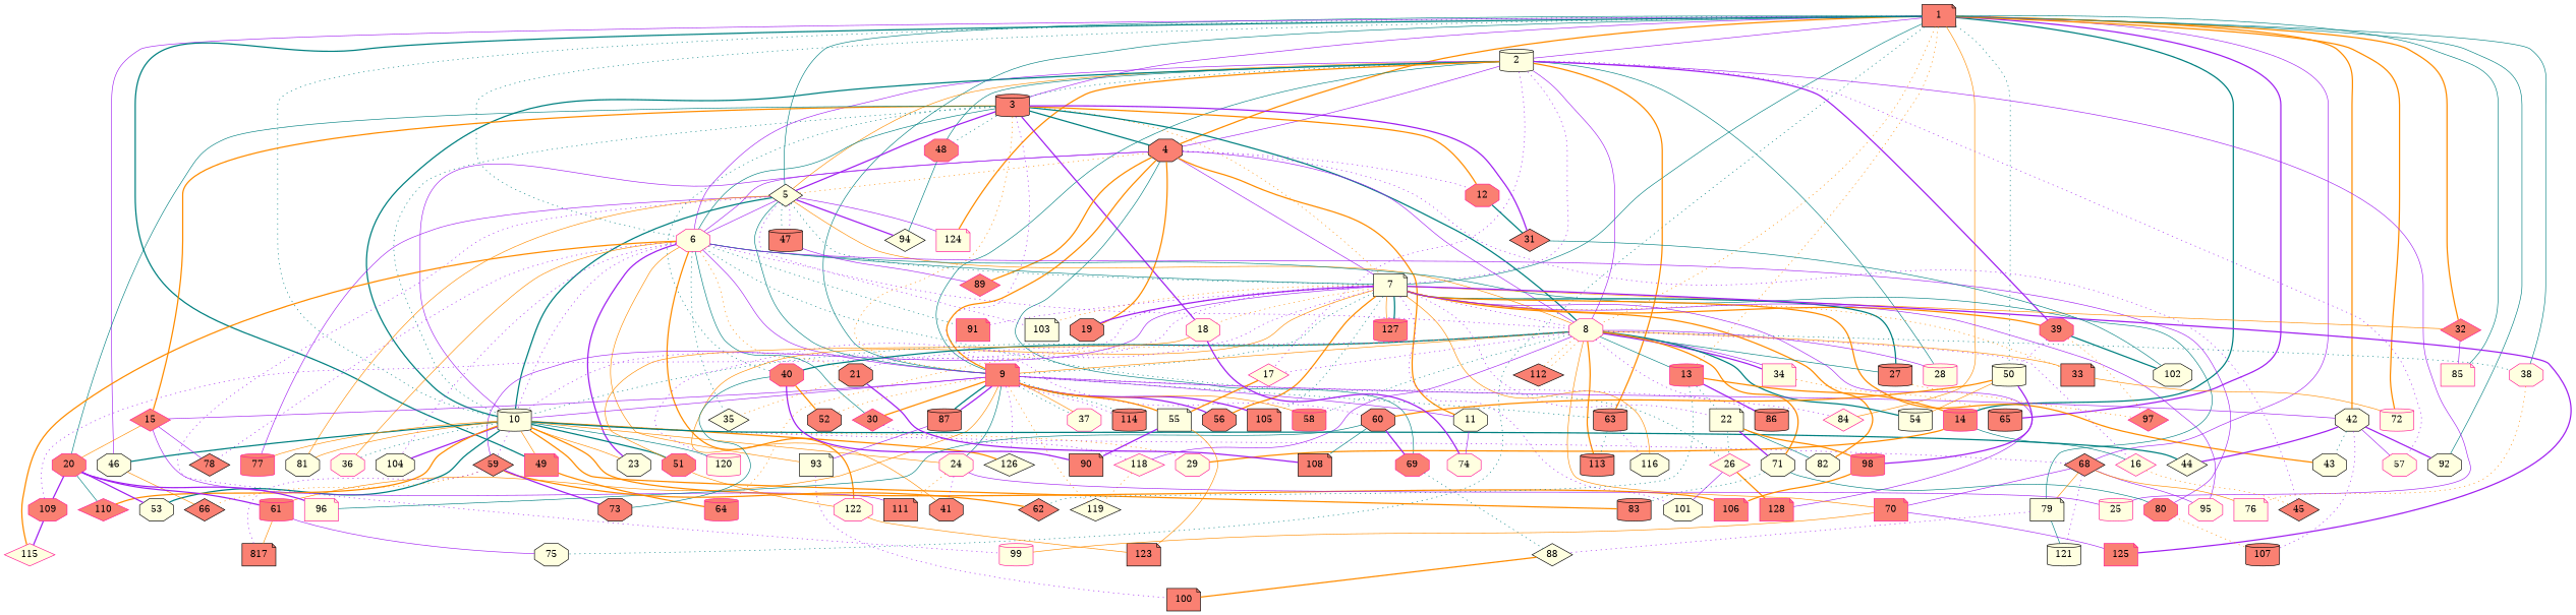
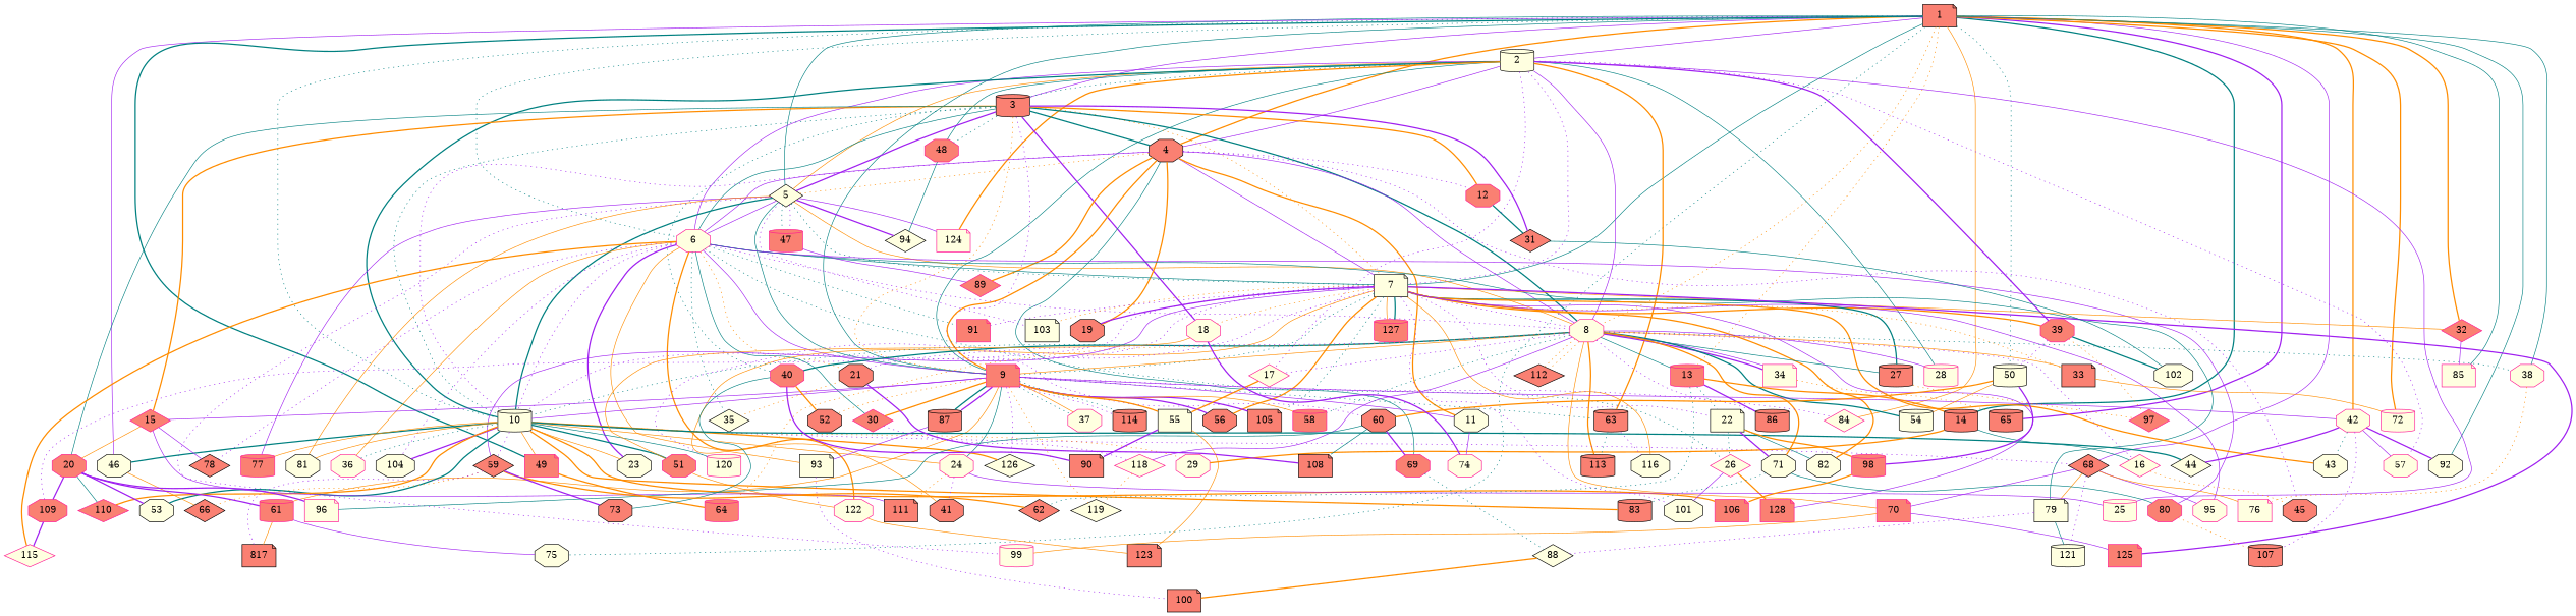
  graph {
    node [color=black fillcolor=salmon shape=octagon style=filled]
    edge [color=purple style=solid]
    1 [shape=note]
    2 [fillcolor=lightyellow shape=cylinder]
    3 [shape=cylinder]
    4
    5 [fillcolor=lightyellow shape=diamond]
    6 [color=deeppink fillcolor=lightyellow]
    7 [fillcolor=lightyellow shape=note]
    8 [color=deeppink fillcolor=lightyellow]
    9 [color=deeppink shape=note]
    10 [fillcolor=lightyellow shape=cylinder]
    13 [color=deeppink shape=cylinder]
-   14 [color=deeppink shape=cylinder]
+   14 [shape=cylinder]
    32 [color=deeppink shape=diamond]
    38 [color=deeppink fillcolor=lightyellow]
-   42 [fillcolor=lightyellow]
+   42 [color=deeppink fillcolor=lightyellow]
    46 [fillcolor=lightyellow]
    49 [color=deeppink shape=note]
    50 [fillcolor=lightyellow shape=cylinder]
    65 [shape=cylinder]
    68 [shape=diamond]
    72 [color=deeppink fillcolor=lightyellow shape=cylinder]
    75 [fillcolor=lightyellow]
    84 [color=deeppink fillcolor=lightyellow shape=diamond]
    85 [color=deeppink fillcolor=lightyellow shape=note]
    92 [fillcolor=lightyellow]
    17 [color=deeppink fillcolor=lightyellow shape=diamond]
    25 [color=deeppink fillcolor=lightyellow shape=cylinder]
    28 [color=deeppink fillcolor=lightyellow shape=cylinder]
    39 [color=deeppink]
    48 [color=deeppink]
    57 [color=deeppink fillcolor=lightyellow]
    63 [shape=cylinder]
    124 [color=deeppink fillcolor=lightyellow shape=note]
    12 [color=deeppink]
    15 [color=deeppink shape=diamond]
    18 [color=deeppink fillcolor=lightyellow]
    20 [color=deeppink]
    31 [shape=diamond]
    40 [color=deeppink]
    60
    11 [fillcolor=lightyellow]
    19
-   45 [shape=diamond]
+   45
    69 [color=deeppink]
    89 [color=deeppink shape=diamond]
-   47 [shape=cylinder]
+   47 [color=deeppink shape=cylinder]
    77 [color=deeppink shape=cylinder]
    81 [fillcolor=lightyellow]
    94 [fillcolor=lightyellow shape=diamond]
    99 [color=deeppink fillcolor=lightyellow shape=cylinder]
    103 [fillcolor=lightyellow shape=note]
    21
    23 [fillcolor=lightyellow]
    26 [color=deeppink fillcolor=lightyellow shape=diamond]
    30 [color=deeppink shape=diamond]
    35 [fillcolor=lightyellow shape=diamond]
    36 [color=deeppink fillcolor=lightyellow]
    78 [shape=diamond]
    79 [fillcolor=lightyellow shape=note]
    80 [color=deeppink]
    91 [color=deeppink shape=note]
    93 [fillcolor=lightyellow shape=note]
    104 [fillcolor=lightyellow]
    115 [color=deeppink fillcolor=lightyellow shape=diamond]
    122 [color=deeppink fillcolor=lightyellow]
    22 [fillcolor=lightyellow shape=note]
    27 [shape=cylinder]
    33 [shape=note]
    41
    43 [fillcolor=lightyellow]
    56
    59 [shape=diamond]
    82 [fillcolor=lightyellow]
    95 [color=deeppink fillcolor=lightyellow]
    101 [fillcolor=lightyellow]
    105 [shape=note]
    109 [color=deeppink]
    116 [fillcolor=lightyellow]
    120 [color=deeppink fillcolor=lightyellow shape=cylinder]
    125 [color=deeppink shape=note]
    127 [color=deeppink shape=cylinder]
    128 [color=deeppink shape=note]
    16 [color=deeppink fillcolor=lightyellow shape=diamond]
    34 [color=deeppink fillcolor=lightyellow shape=note]
    54 [fillcolor=lightyellow shape=cylinder]
    58 [color=deeppink shape=cylinder]
    64 [color=deeppink shape=cylinder]
    70 [color=deeppink shape=note]
    71 [fillcolor=lightyellow]
    86 [shape=cylinder]
    112 [shape=diamond]
    113 [shape=cylinder]
    118 [color=deeppink fillcolor=lightyellow shape=diamond]
    24 [color=deeppink fillcolor=lightyellow]
    37 [color=deeppink fillcolor=lightyellow]
    52
    55 [fillcolor=lightyellow shape=note]
    61 [color=deeppink shape=cylinder]
    87 [shape=cylinder]
    114 [shape=cylinder]
    119 [fillcolor=lightyellow shape=diamond]
    126 [fillcolor=lightyellow shape=diamond]
    29 [color=deeppink fillcolor=lightyellow]
    44 [fillcolor=lightyellow shape=diamond]
    51 [color=deeppink]
    53 [fillcolor=lightyellow]
    83 [shape=cylinder]
    106 [color=deeppink shape=note]
    110 [color=deeppink shape=diamond]
    62 [shape=diamond]
    76 [color=deeppink fillcolor=lightyellow shape=note]
    107 [shape=cylinder]
    66 [shape=diamond]
    98 [color=deeppink shape=cylinder]
    121 [fillcolor=lightyellow shape=cylinder]
    97 [color=deeppink shape=diamond]
    102 [fillcolor=lightyellow]
    111 [shape=note]
    74 [color=deeppink fillcolor=lightyellow]
    96 [color=deeppink fillcolor=lightyellow shape=note]
    73
    90 [shape=note]
    108 [shape=note]
    88 [fillcolor=lightyellow shape=diamond]
    100 [shape=note]
    123 [shape=note]
    n127 [label=817 shape=note]
    1 -- 2
    1 -- 3
    1 -- 4 [color=darkorange style=bold]
    1 -- 5 [color=teal]
    1 -- 6 [color=teal style=dotted]
    1 -- 7 [color=teal]
    1 -- 8 [color=darkorange style=dotted]
    1 -- 9 [color=teal]
    1 -- 10 [color=teal style=dotted]
    1 -- 13 [color=darkorange style=dotted]
    1 -- 14 [color=teal style=bold]
    1 -- 32 [color=darkorange style=bold]
    1 -- 38 [color=teal]
    1 -- 42 [color=darkorange style=bold]
    1 -- 46
    1 -- 49 [color=teal style=bold]
    1 -- 50 [color=teal style=dotted]
    1 -- 65 [style=bold]
    1 -- 68
    1 -- 72 [color=darkorange style=bold]
    1 -- 75 [color=teal style=dotted]
    1 -- 84 [color=darkorange]
    1 -- 85 [color=teal]
    1 -- 92 [color=teal]
    2 -- 3 [color=teal style=dotted]
    2 -- 4
    2 -- 5 [color=darkorange]
    2 -- 6
    2 -- 7 [style=dotted]
    2 -- 8
    2 -- 9 [color=teal]
    2 -- 10 [color=teal style=bold]
    2 -- 17 [style=dotted]
    2 -- 25
    2 -- 28 [color=teal]
    2 -- 39 [style=bold]
    2 -- 48 [color=teal]
    2 -- 57 [style=dotted]
    2 -- 63 [color=darkorange style=bold]
    2 -- 124 [color=darkorange style=bold]
    3 -- 4 [color=teal style=bold]
    3 -- 5 [style=bold]
    3 -- 6 [color=teal]
    3 -- 7 [color=darkorange style=dotted]
    3 -- 8 [color=teal style=bold]
    3 -- 9 [color=darkorange style=dotted]
    3 -- 10 [color=teal style=dotted]
    3 -- 48 [color=teal style=dotted]
    3 -- 12 [color=darkorange style=bold]
    3 -- 15 [color=darkorange style=bold]
    3 -- 18 [style=bold]
    3 -- 20 [color=teal]
    3 -- 31 [style=bold]
    3 -- 40 [color=teal style=dotted]
    3 -- 60 [style=dotted]
    4 -- 5 [color=darkorange style=dotted]
    4 -- 6
    4 -- 7
    4 -- 8
    4 -- 9 [color=darkorange style=bold]
-   4 -- 10
+   4 -- 10 [style=dotted]
    4 -- 12 [style=dotted]
    4 -- 11 [color=darkorange style=bold]
    4 -- 19 [color=darkorange style=bold]
    4 -- 45 [style=dotted]
    4 -- 69 [color=teal]
    4 -- 89 [color=darkorange style=bold]
    5 -- 6
    5 -- 7 [color=teal style=dotted]
    5 -- 8 [color=darkorange]
    5 -- 9 [color=teal]
    5 -- 10 [color=teal style=bold]
    5 -- 124
    5 -- 47 [color=teal style=dotted]
    5 -- 47 [style=dotted]
    5 -- 77
    5 -- 81 [color=darkorange]
    5 -- 94 [style=bold]
    5 -- 99 [style=dotted]
    5 -- 103 [style=dotted]
    6 -- 7 [color=teal]
    6 -- 8 [style=dotted]
    6 -- 9
    6 -- 10 [style=dotted]
    6 -- 21 [color=darkorange style=dotted]
    6 -- 23 [style=bold]
    6 -- 26 [color=teal style=dotted]
    6 -- 30 [color=teal]
    6 -- 35 [color=teal style=dotted]
    6 -- 36 [color=darkorange]
    6 -- 78 [style=dotted]
    6 -- 79 [color=teal]
    6 -- 80
    6 -- 91 [color=teal style=dotted]
    6 -- 93 [color=darkorange]
    6 -- 104 [style=dotted]
    6 -- 115 [color=darkorange style=bold]
    6 -- 122 [color=darkorange style=bold]
    7 -- 8 [style=dotted]
    7 -- 9 [color=teal style=dotted]
    7 -- 10 [style=dotted]
    7 -- 32 [color=darkorange]
    7 -- 39 [color=darkorange style=bold]
    7 -- 18 [color=darkorange style=dotted]
    7 -- 19 [style=bold]
    7 -- 103 [color=darkorange style=dotted]
    7 -- 91 [style=dotted]
    7 -- 22 [style=dotted]
    7 -- 27 [color=teal style=bold]
    7 -- 33 [color=darkorange style=dotted]
    7 -- 41 [color=darkorange]
    7 -- 43 [color=darkorange style=bold]
    7 -- 56 [color=darkorange style=bold]
    7 -- 59
    7 -- 82 [color=darkorange style=bold]
    7 -- 95
    7 -- 101 [style=dotted]
    7 -- 105 [color=teal style=dotted]
    7 -- 109 [style=dotted]
    7 -- 116 [color=darkorange]
    7 -- 120 [style=dotted]
    7 -- 125 [style=bold]
    7 -- 127 [color=darkorange]
    7 -- 127 [color=teal style=bold]
    7 -- 128
    8 -- 9 [color=darkorange]
    8 -- 10 [color=teal style=dotted]
    8 -- 13 [color=teal]
    8 -- 38 [color=teal style=dotted]
    8 -- 17 [style=dotted]
    8 -- 28
    8 -- 40 [color=teal style=bold]
    8 -- 21 [style=dotted]
    8 -- 27 [color=teal]
    8 -- 33 [color=darkorange]
    8 -- 16 [style=dotted]
    8 -- 34 [style=bold]
    8 -- 34
    8 -- 54 [color=teal style=bold]
    8 -- 58 [color=teal style=dotted]
    8 -- 64 [color=darkorange style=dotted]
    8 -- 70 [color=darkorange]
    8 -- 71 [color=darkorange style=bold]
    8 -- 86 [style=dotted]
    8 -- 112 [color=darkorange style=dotted]
    8 -- 112 [color=darkorange style=dotted]
    8 -- 113 [color=darkorange style=bold]
    8 -- 118
    9 -- 10
    9 -- 42
    9 -- 84 [style=dotted]
    9 -- 63 [color=teal style=dotted]
    9 -- 15
    9 -- 11
    9 -- 30 [color=darkorange style=bold]
    9 -- 56 [style=bold]
    9 -- 105 [style=bold]
    9 -- 58 [color=darkorange]
    9 -- 24 [color=teal]
    9 -- 37 [color=teal style=dotted]
    9 -- 37 [color=darkorange]
    9 -- 52 [color=darkorange style=dotted]
    9 -- 55 [color=darkorange style=bold]
    9 -- 61 [color=darkorange]
    9 -- 87 [color=teal style=bold]
    9 -- 87 [style=bold]
    9 -- 114 [style=dotted]
    9 -- 114 [color=teal style=dotted]
    9 -- 119 [color=darkorange style=dotted]
    9 -- 126 [style=dotted]
    10 -- 46 [color=teal style=bold]
    10 -- 49 [color=darkorange]
    10 -- 68 [style=dotted]
    10 -- 77 [color=darkorange]
    10 -- 81 [color=darkorange]
    10 -- 23 [color=darkorange]
    10 -- 36 [color=teal style=dotted]
    10 -- 104 [style=bold]
    10 -- 59 [style=dotted]
    10 -- 120 [color=teal]
    10 -- 24 [color=darkorange]
    10 -- 126 [color=darkorange style=bold]
    10 -- 29 [color=darkorange style=dotted]
    10 -- 44 [color=teal style=bold]
    10 -- 51 [color=teal style=bold]
    10 -- 53 [color=teal style=bold]
    10 -- 83 [color=darkorange style=bold]
    10 -- 106 [color=darkorange style=bold]
    10 -- 110 [color=darkorange style=bold]
    13 -- 14 [color=darkorange style=bold]
    13 -- 22 [color=teal style=dotted]
    13 -- 86 [style=bold]
    13 -- 62 [color=teal style=dotted]
    14 -- 16 [color=teal]
    14 -- 29 [color=darkorange style=bold]
    32 -- 85
    38 -- 76 [color=darkorange style=dotted]
    42 -- 92 [style=bold]
    42 -- 57
    42 -- 43 [color=teal style=dotted]
    42 -- 44 [style=bold]
    42 -- 107 [style=dotted]
    46 -- 66 [color=darkorange]
    49 -- 64 [color=darkorange style=bold]
    50 -- 60 [color=darkorange style=bold]
    50 -- 54 [color=darkorange]
    50 -- 98 [style=bold]
    68 -- 79 [color=darkorange]
    68 -- 95
    68 -- 70
    68 -- 76 [color=darkorange]
    68 -- 121 [style=dotted]
    17 -- 55 [color=darkorange style=bold]
    39 -- 50 [style=dotted]
    39 -- 97 [color=darkorange style=dotted]
    39 -- 102 [color=teal style=bold]
    48 -- 94 [color=teal]
    63 -- 116 [style=dotted]
    63 -- 113 [color=teal style=dotted]
    12 -- 31 [color=teal style=bold]
    15 -- 20 [color=darkorange]
    15 -- 78
    15 -- 111
    18 -- 51 [color=darkorange]
    18 -- 74 [style=bold]
    20 -- 109 [style=bold]
    20 -- 61 [style=bold]
    20 -- 53 [style=bold]
    20 -- 110 [color=teal]
    20 -- 96 [style=bold]
    31 -- 102 [color=teal]
    40 -- 52 [color=darkorange style=bold]
    40 -- 73 [color=teal]
    40 -- 90 [style=bold]
    60 -- 69 [style=bold]
    60 -- 96 [color=teal]
    60 -- 108 [color=teal]
    11 -- 74
    69 -- 88 [color=teal style=dotted]
    47 -- 89
    21 -- 35 [color=darkorange style=dotted]
    21 -- 108 [style=bold]
    26 -- 101
    26 -- 128 [color=darkorange style=bold]
    30 -- 118 [style=dotted]
    79 -- 121 [color=teal]
    79 -- 88 [style=dotted]
    80 -- 107 [color=darkorange style=dotted]
    93 -- 100 [style=dotted]
    122 -- 123 [color=darkorange]
    22 -- 26 [color=teal style=dotted]
    22 -- 82 [color=teal]
    22 -- 71 [style=bold]
    22 -- 98 [color=darkorange style=bold]
    27 -- 97 [color=darkorange style=dotted]
    33 -- 72 [color=darkorange]
    59 -- 62 [color=darkorange style=bold]
    59 -- 66 [color=darkorange style=dotted]
    59 -- 73 [style=bold]
    59 -- n127 [style=dotted]
    109 -- 115 [style=bold]
    16 -- 45 [color=darkorange style=dotted]
    34 -- 65 [color=darkorange style=dotted]
    70 -- 99 [color=darkorange]
    70 -- 125
    71 -- 80 [color=teal]
    71 -- 83 [color=teal style=dotted]
    118 -- 119 [color=darkorange style=dotted]
    24 -- 25
    24 -- 41 [style=dotted]
    24 -- 111 [color=darkorange style=dotted]
    55 -- 90 [style=bold]
    55 -- 123 [color=darkorange]
    61 -- 75
    61 -- n127 [color=darkorange]
    87 -- 93
    51 -- 122 [color=darkorange]
    98 -- 106 [color=darkorange style=bold]
    88 -- 100 [color=darkorange style=bold]
  }
